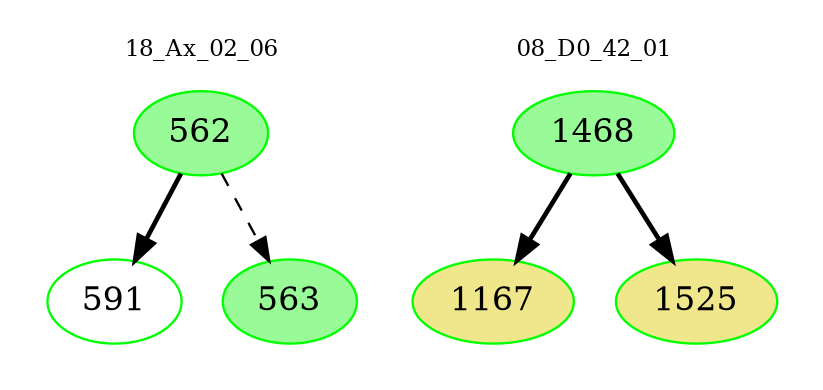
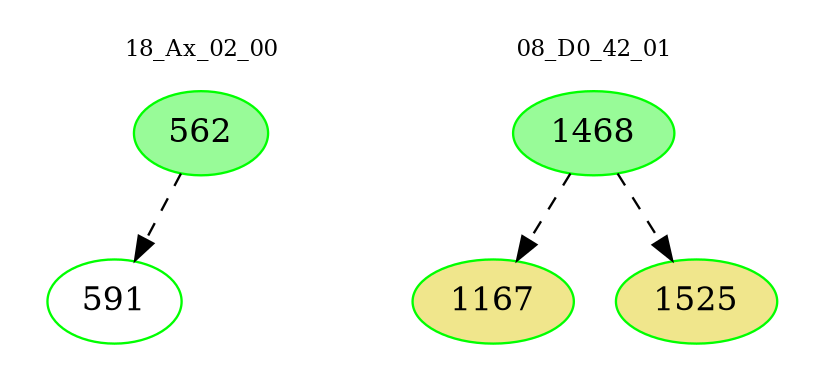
  digraph {
    node [color=green fillcolor=palegreen style=filled]
    edge [color=black style=bold]
    n1 [label=562]
    n2 [fillcolor=white label=591]
-   n3 [label=563]
    n4 [label=1468]
    n5 [fillcolor=khaki label=1167]
    n6 [fillcolor=khaki label=1525]
    subgraph cluster_1 {
      color=white
      fontsize=10
-     label="18_Ax_02_06"
+     label="18_Ax_02_00"
      n1
      n2
-     n3
    }
    subgraph cluster_2 {
      color=white
      fontsize=10
      label="08_D0_42_01"
      n4
      n5
      n6
    }
-   n1 -> n2
-   n1 -> n3 [style=dashed]
-   n4 -> n5
-   n4 -> n6
+   n1 -> n2 [style=dashed]
+   n4 -> n5 [style=dashed]
+   n4 -> n6 [style=dashed]
  }
